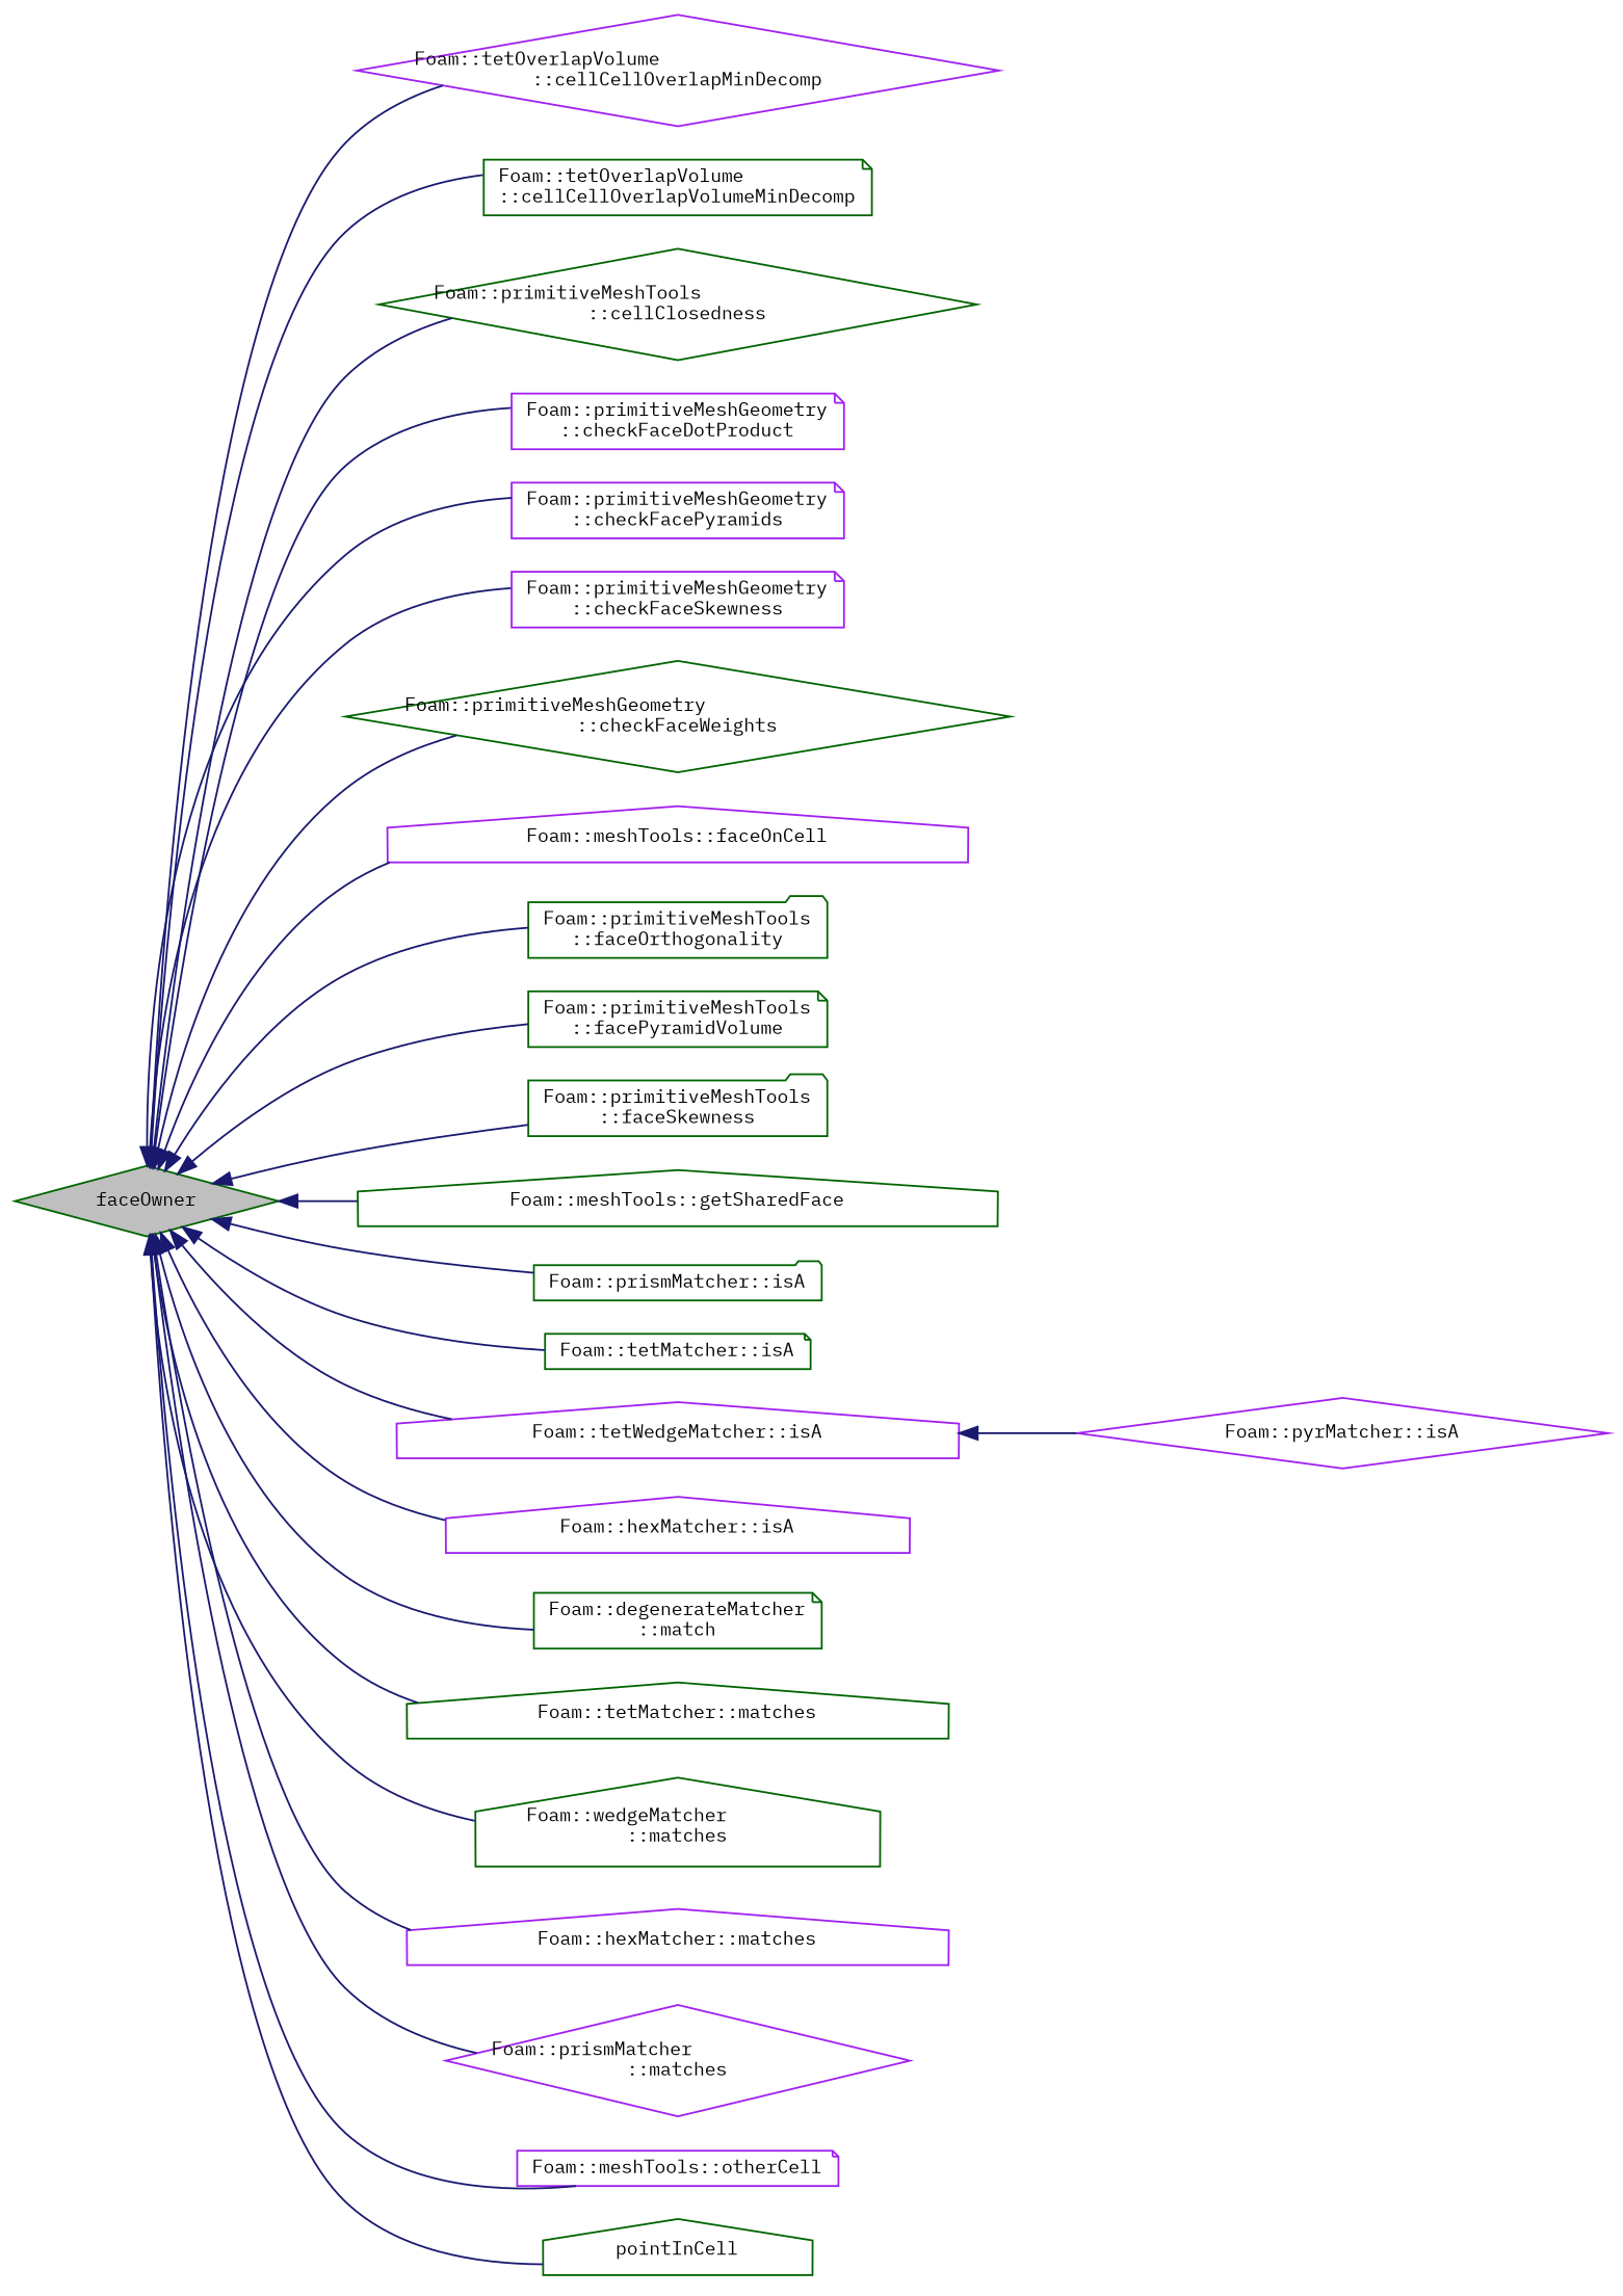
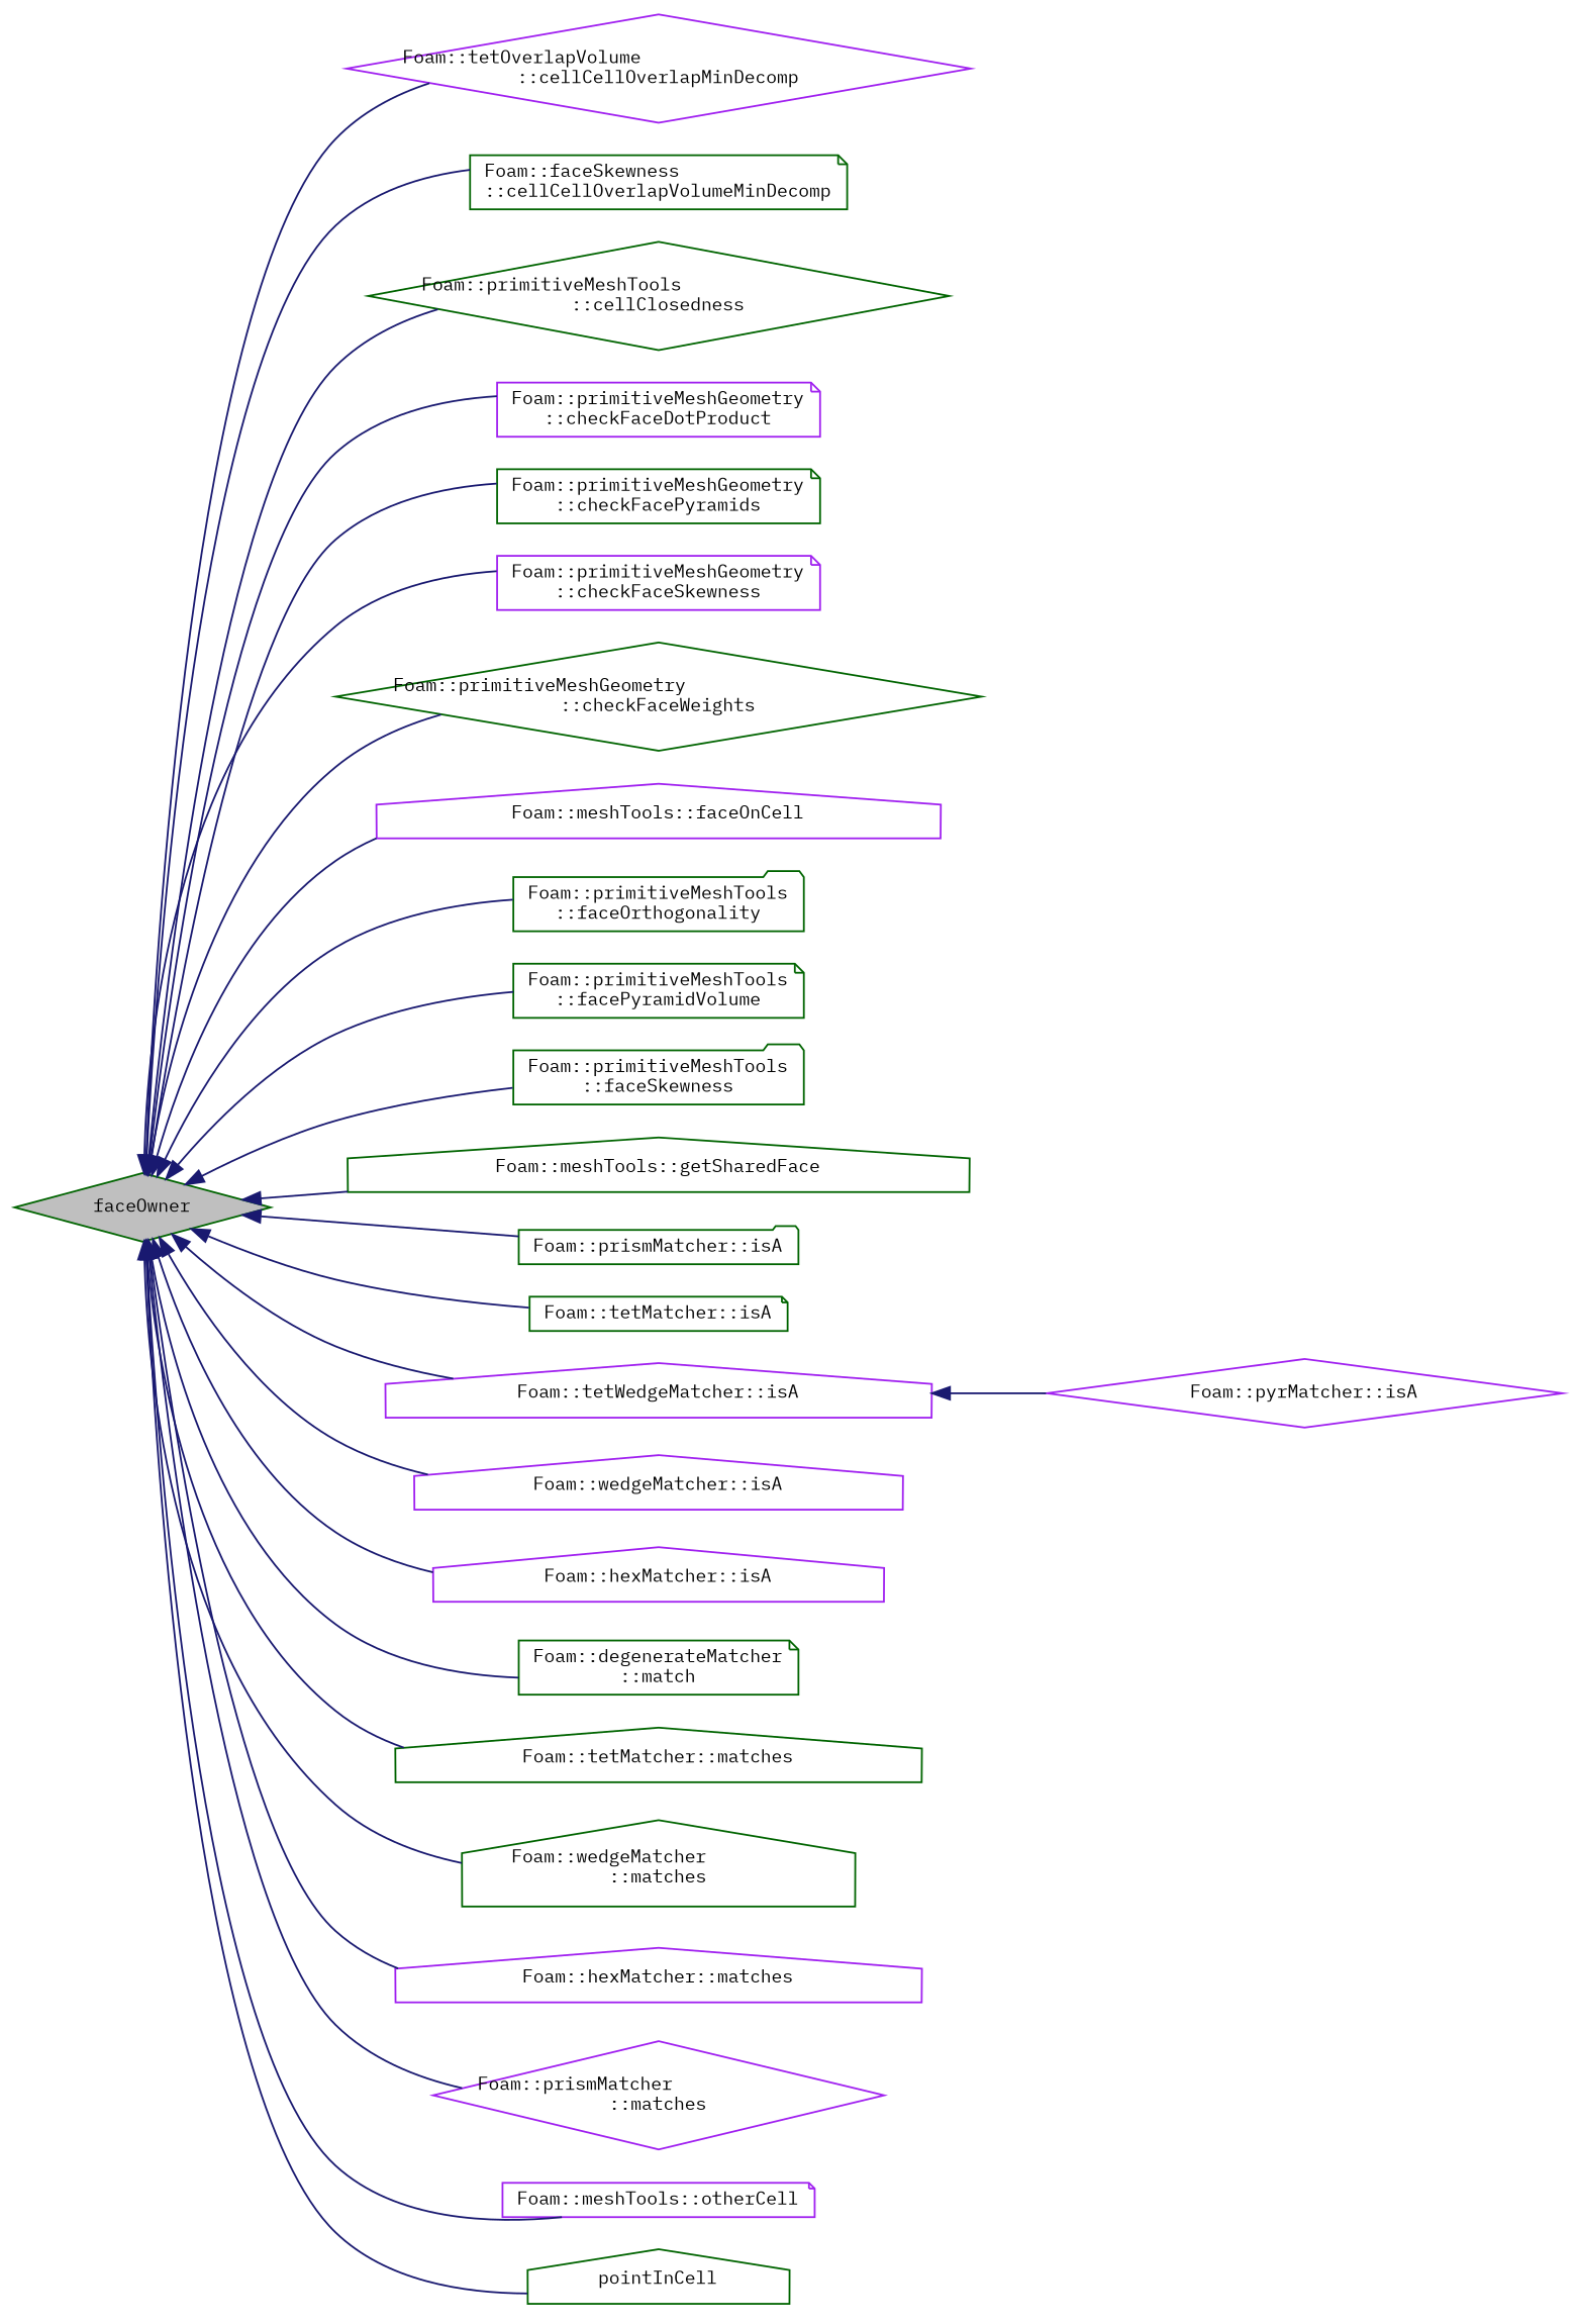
  digraph {
    fontname="IBM Plex Mono"
    rankdir=LR
    node [color=darkgreen fontname="IBM Plex Mono" fontsize=10 shape=house]
    edge [color=midnightblue dir=back fontname="IBM Plex Mono" fontsize=10 labelfontname=FreeSans labelfontsize=10 style=solid]
    n1 [fillcolor=grey75 fontcolor=black height=0.2 label=faceOwner shape=diamond style=filled width=0.4]
    n2 [color=purple height=0.2 label="Foam::tetOverlapVolume\l::cellCellOverlapMinDecomp" shape=diamond width=0.4]
-   n3 [height=0.2 label="Foam::tetOverlapVolume\l::cellCellOverlapVolumeMinDecomp" shape=note width=0.4]
+   n3 [height=0.2 label="Foam::faceSkewness\l::cellCellOverlapVolumeMinDecomp" shape=note width=0.4]
    n4 [height=0.2 label="Foam::primitiveMeshTools\l::cellClosedness" shape=diamond width=0.4]
    n5 [color=purple height=0.2 label="Foam::primitiveMeshGeometry\l::checkFaceDotProduct" shape=note width=0.4]
-   n6 [color=purple height=0.2 label="Foam::primitiveMeshGeometry\l::checkFacePyramids" shape=note width=0.4]
+   n6 [height=0.2 label="Foam::primitiveMeshGeometry\l::checkFacePyramids" shape=note width=0.4]
    n7 [color=purple height=0.2 label="Foam::primitiveMeshGeometry\l::checkFaceSkewness" shape=note width=0.4]
    n8 [height=0.2 label="Foam::primitiveMeshGeometry\l::checkFaceWeights" shape=diamond width=0.4]
    n9 [color=purple height=0.2 label="Foam::meshTools::faceOnCell" width=0.4]
    n10 [height=0.2 label="Foam::primitiveMeshTools\l::faceOrthogonality" shape=folder width=0.4]
    n11 [height=0.2 label="Foam::primitiveMeshTools\l::facePyramidVolume" shape=note width=0.4]
    n12 [height=0.2 label="Foam::primitiveMeshTools\l::faceSkewness" shape=folder width=0.4]
    n13 [height=0.2 label="Foam::meshTools::getSharedFace" width=0.4]
    n14 [height=0.2 label="Foam::prismMatcher::isA" shape=folder width=0.4]
    n15 [height=0.2 label="Foam::tetMatcher::isA" shape=note width=0.4]
    n16 [color=purple height=0.2 label="Foam::tetWedgeMatcher::isA" width=0.4]
+   n17 [color=purple height=0.2 label="Foam::wedgeMatcher::isA" width=0.4]
    n18 [color=purple height=0.2 label="Foam::hexMatcher::isA" width=0.4]
    n19 [height=0.2 label="Foam::degenerateMatcher\l::match" shape=note width=0.4]
    n20 [height=0.2 label="Foam::tetMatcher::matches" width=0.4]
    n21 [height=0.2 label="Foam::wedgeMatcher\l::matches" width=0.4]
    n22 [color=purple height=0.2 label="Foam::hexMatcher::matches" width=0.4]
    n23 [color=purple height=0.2 label="Foam::prismMatcher\l::matches" shape=diamond width=0.4]
    n24 [color=purple height=0.2 label="Foam::meshTools::otherCell" shape=note width=0.4]
    n25 [height=0.2 label=pointInCell width=0.4]
    n26 [color=purple height=0.2 label="Foam::pyrMatcher::isA" shape=diamond width=0.4]
    n1 -> n2
    n1 -> n3
    n1 -> n4
    n1 -> n5
    n1 -> n6
    n1 -> n7
    n1 -> n8
    n1 -> n9
    n1 -> n10
    n1 -> n11
    n1 -> n12
    n1 -> n13
    n1 -> n14
    n1 -> n15
    n1 -> n16
+   n1 -> n17
    n1 -> n18
    n1 -> n19
    n1 -> n20
    n1 -> n21
    n1 -> n22
    n1 -> n23
    n1 -> n24
    n1 -> n25
    n16 -> n26
  }
